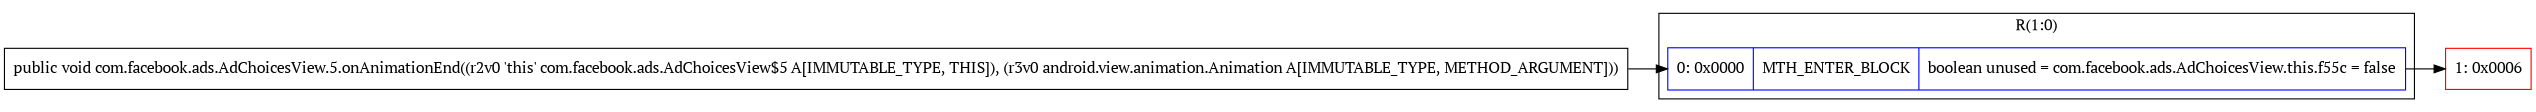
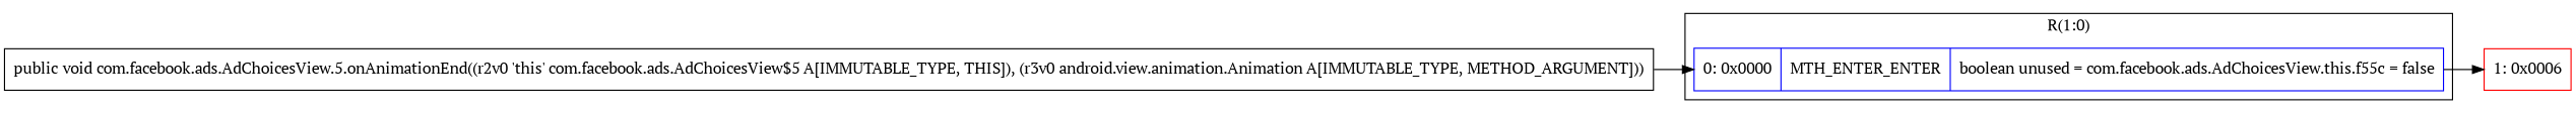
  digraph {
    rankdir=LR
    fontname="PT Serif"
    node [shape=record fontname="PT Serif"]
    edge [fontname="PT Serif"]
-   n1 [color=blue label="{0\:\ 0x0000|MTH_ENTER_BLOCK\l|boolean unused = com.facebook.ads.AdChoicesView.this.f55c = false\l}"]
+   n1 [color=blue label="{0\:\ 0x0000|MTH_ENTER_ENTER\l|boolean unused = com.facebook.ads.AdChoicesView.this.f55c = false\l}"]
    n2 [color=red label="{1\:\ 0x0006}"]
    n3 [label="{public void com.facebook.ads.AdChoicesView.5.onAnimationEnd((r2v0 'this' com.facebook.ads.AdChoicesView$5 A[IMMUTABLE_TYPE, THIS]), (r3v0 android.view.animation.Animation A[IMMUTABLE_TYPE, METHOD_ARGUMENT])) }"]
    subgraph cluster_1 {
      label="R(1:0)"
      n1
    }
    n1 -> n2
    n3 -> n1
  }
